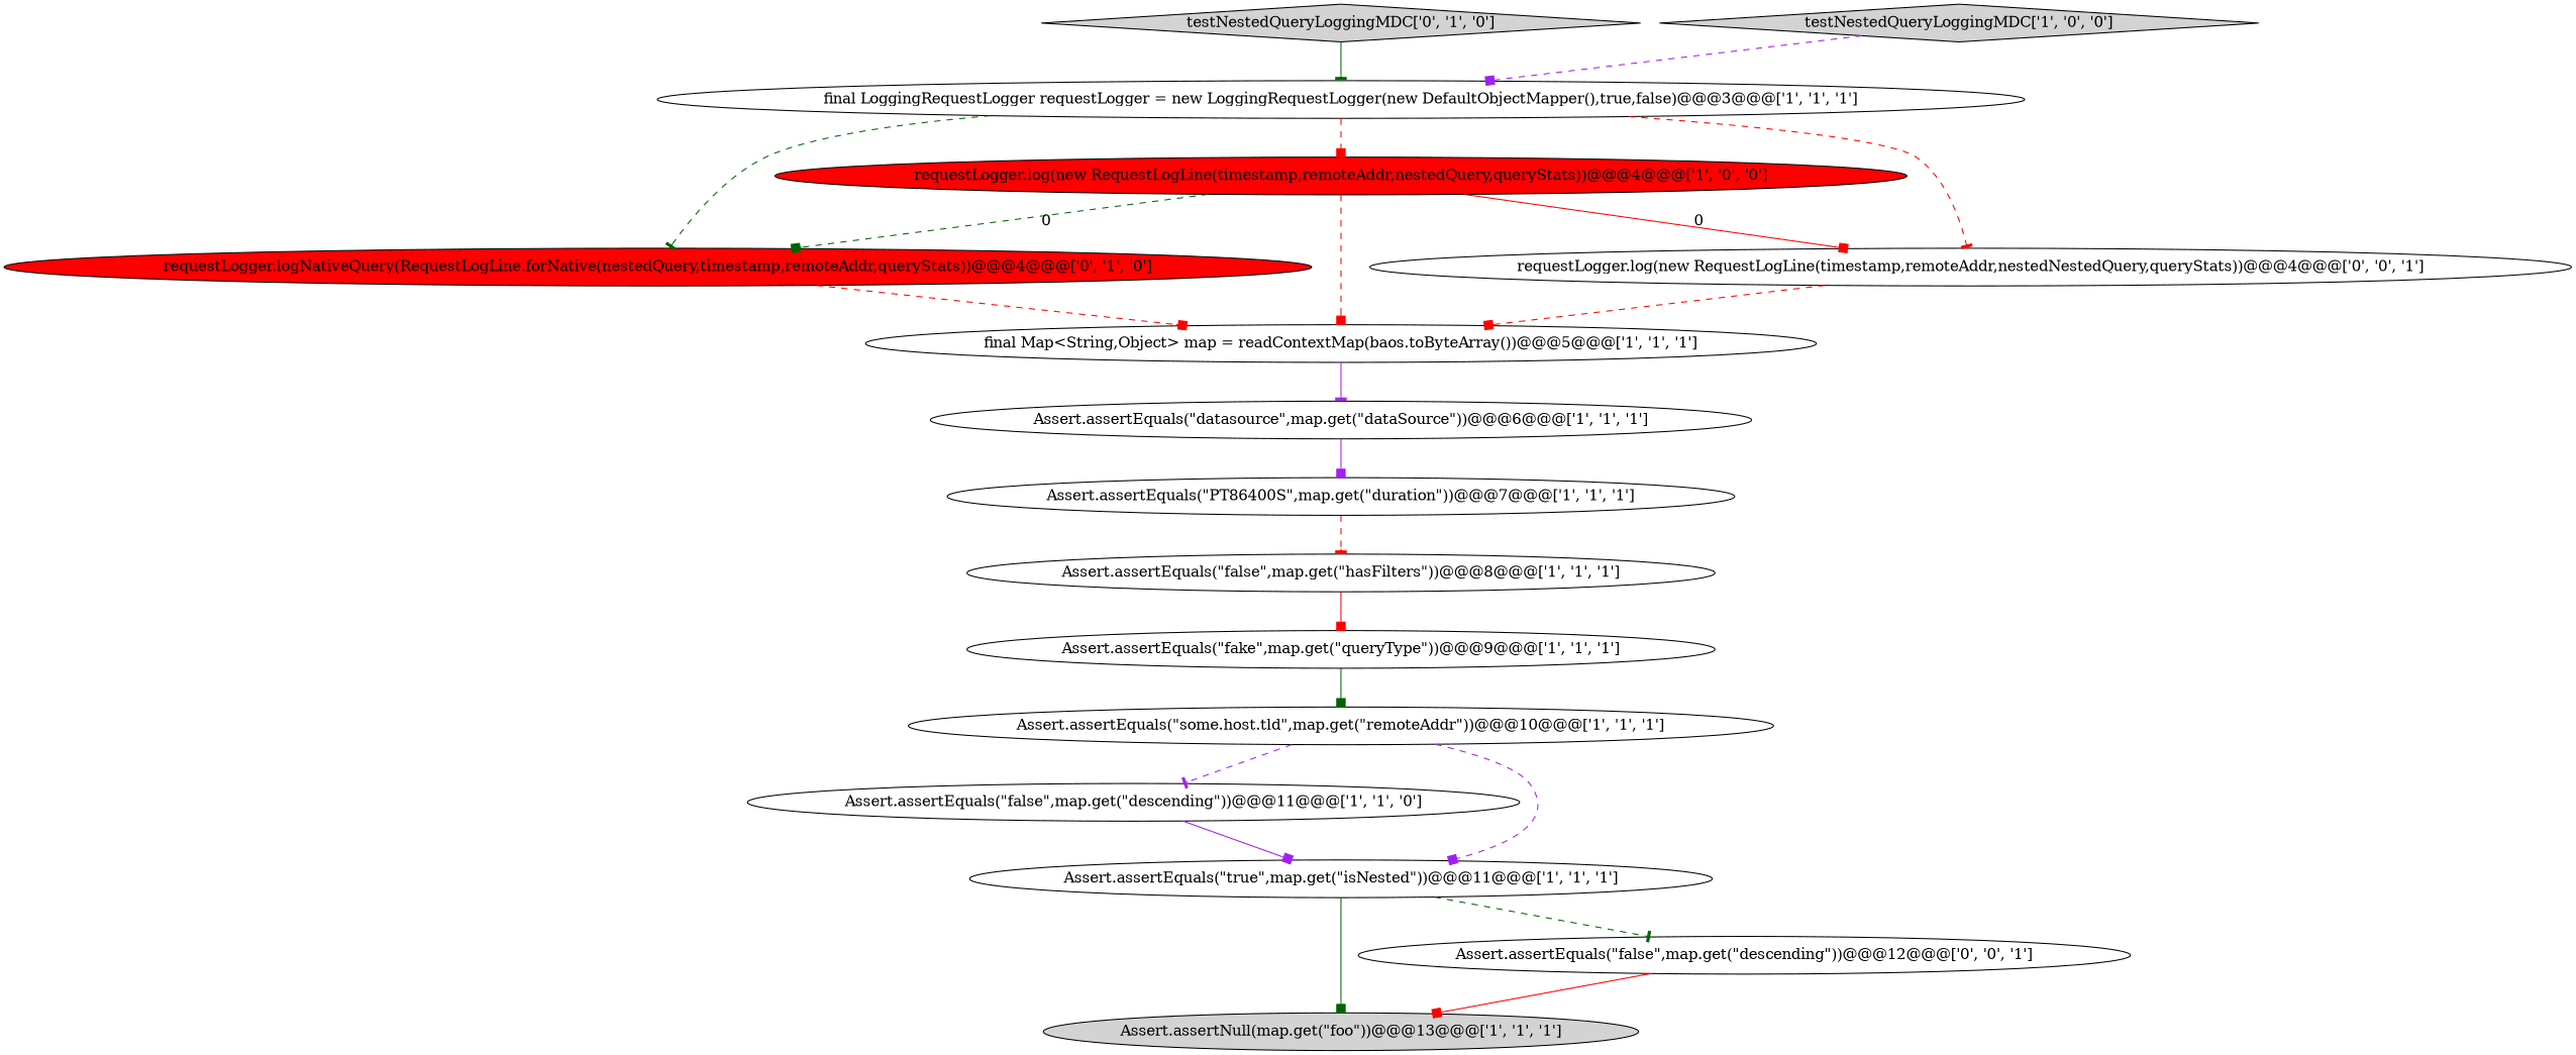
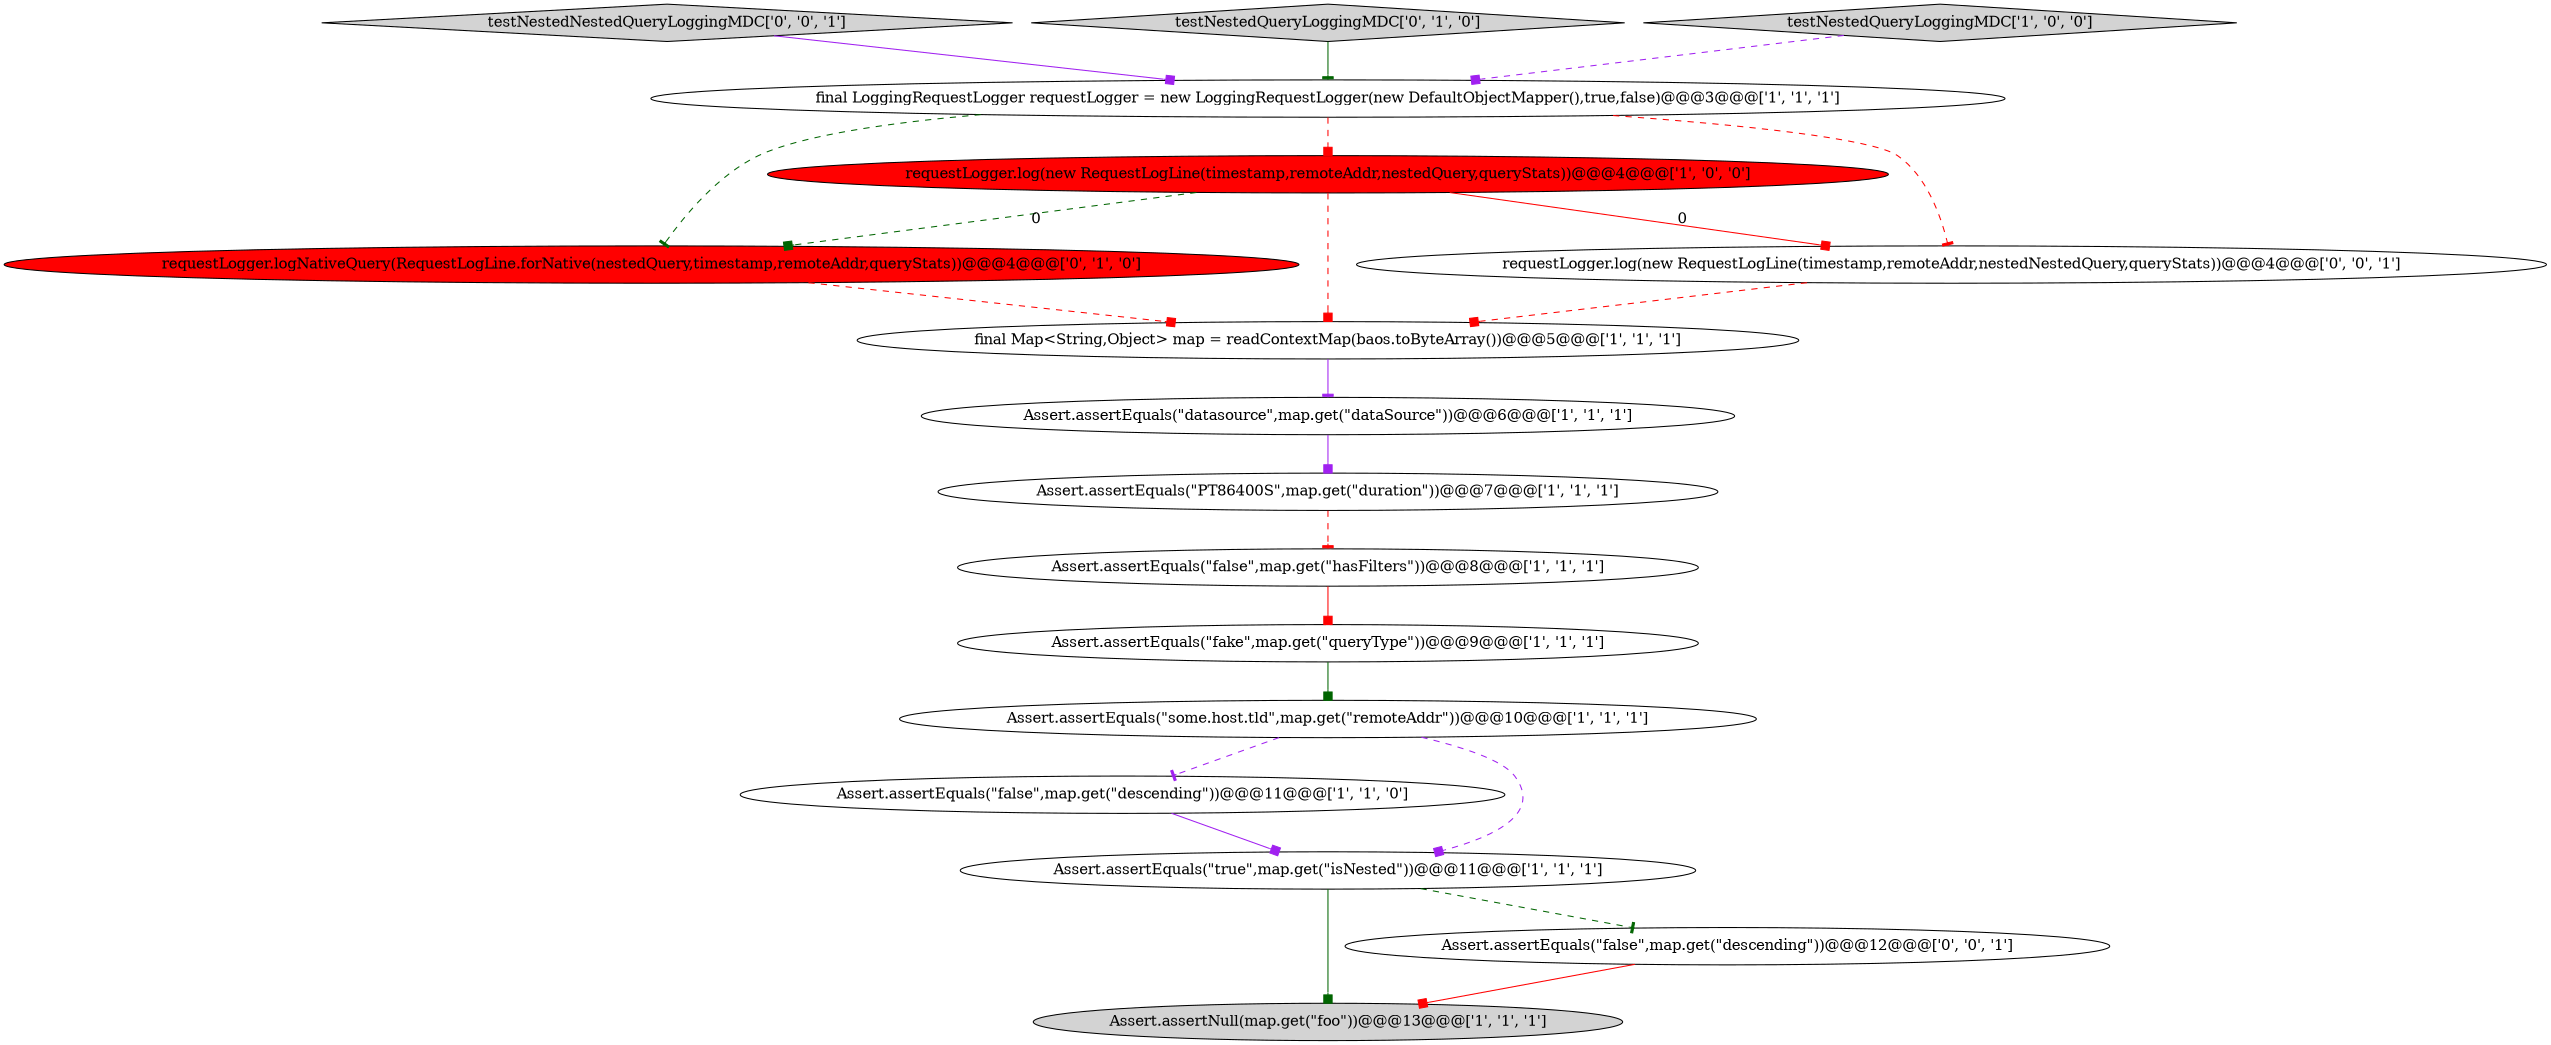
  digraph {
    node [fillcolor=white shape=ellipse style=filled]
    edge [style=dashed color=red arrowhead=box]
    n1 [fillcolor=red label="requestLogger.logNativeQuery(RequestLogLine.forNative(nestedQuery,timestamp,remoteAddr,queryStats))@@@4@@@['0', '1', '0']"]
    n2 [label="final Map<String,Object> map = readContextMap(baos.toByteArray())@@@5@@@['1', '1', '1']"]
    n3 [label="Assert.assertEquals(\"datasource\",map.get(\"dataSource\"))@@@6@@@['1', '1', '1']"]
    n4 [label="Assert.assertEquals(\"PT86400S\",map.get(\"duration\"))@@@7@@@['1', '1', '1']"]
    n5 [label="Assert.assertEquals(\"false\",map.get(\"hasFilters\"))@@@8@@@['1', '1', '1']"]
    n6 [label="Assert.assertEquals(\"false\",map.get(\"descending\"))@@@11@@@['1', '1', '0']"]
    n7 [label="Assert.assertEquals(\"true\",map.get(\"isNested\"))@@@11@@@['1', '1', '1']"]
    n8 [fillcolor=red label="requestLogger.log(new RequestLogLine(timestamp,remoteAddr,nestedQuery,queryStats))@@@4@@@['1', '0', '0']"]
    n9 [label="requestLogger.log(new RequestLogLine(timestamp,remoteAddr,nestedNestedQuery,queryStats))@@@4@@@['0', '0', '1']"]
    n10 [fillcolor=lightgray label="Assert.assertNull(map.get(\"foo\"))@@@13@@@['1', '1', '1']"]
    n11 [label="Assert.assertEquals(\"false\",map.get(\"descending\"))@@@12@@@['0', '0', '1']"]
    n12 [label="Assert.assertEquals(\"fake\",map.get(\"queryType\"))@@@9@@@['1', '1', '1']"]
    n13 [label="final LoggingRequestLogger requestLogger = new LoggingRequestLogger(new DefaultObjectMapper(),true,false)@@@3@@@['1', '1', '1']"]
+   n14 [fillcolor=lightgray label="testNestedNestedQueryLoggingMDC['0', '0', '1']" shape=diamond]
    n15 [label="Assert.assertEquals(\"some.host.tld\",map.get(\"remoteAddr\"))@@@10@@@['1', '1', '1']"]
    n16 [fillcolor=lightgray label="testNestedQueryLoggingMDC['0', '1', '0']" shape=diamond]
    n17 [fillcolor=lightgray label="testNestedQueryLoggingMDC['1', '0', '0']" shape=diamond]
    n1 -> n2
    n2 -> n3 [style=solid color=purple arrowhead=tee]
    n3 -> n4 [style=solid color=purple]
    n4 -> n5 [arrowhead=tee]
    n5 -> n12 [style=solid]
    n6 -> n7 [style=solid color=purple]
    n7 -> n10 [style=solid color=darkgreen]
    n7 -> n11 [color=darkgreen arrowhead=tee]
    n8 -> n1 [label=0 color=darkgreen]
    n8 -> n2
    n8 -> n9 [label=0 style=solid]
    n9 -> n2
    n11 -> n10 [style=solid]
    n12 -> n15 [style=solid color=darkgreen]
    n13 -> n1 [color=darkgreen arrowhead=tee]
    n13 -> n8
    n13 -> n9 [arrowhead=tee]
+   n14 -> n13 [style=solid color=purple]
    n15 -> n6 [color=purple arrowhead=tee]
    n15 -> n7 [color=purple]
    n16 -> n13 [style=solid color=darkgreen arrowhead=tee]
    n17 -> n13 [color=purple]
  }
